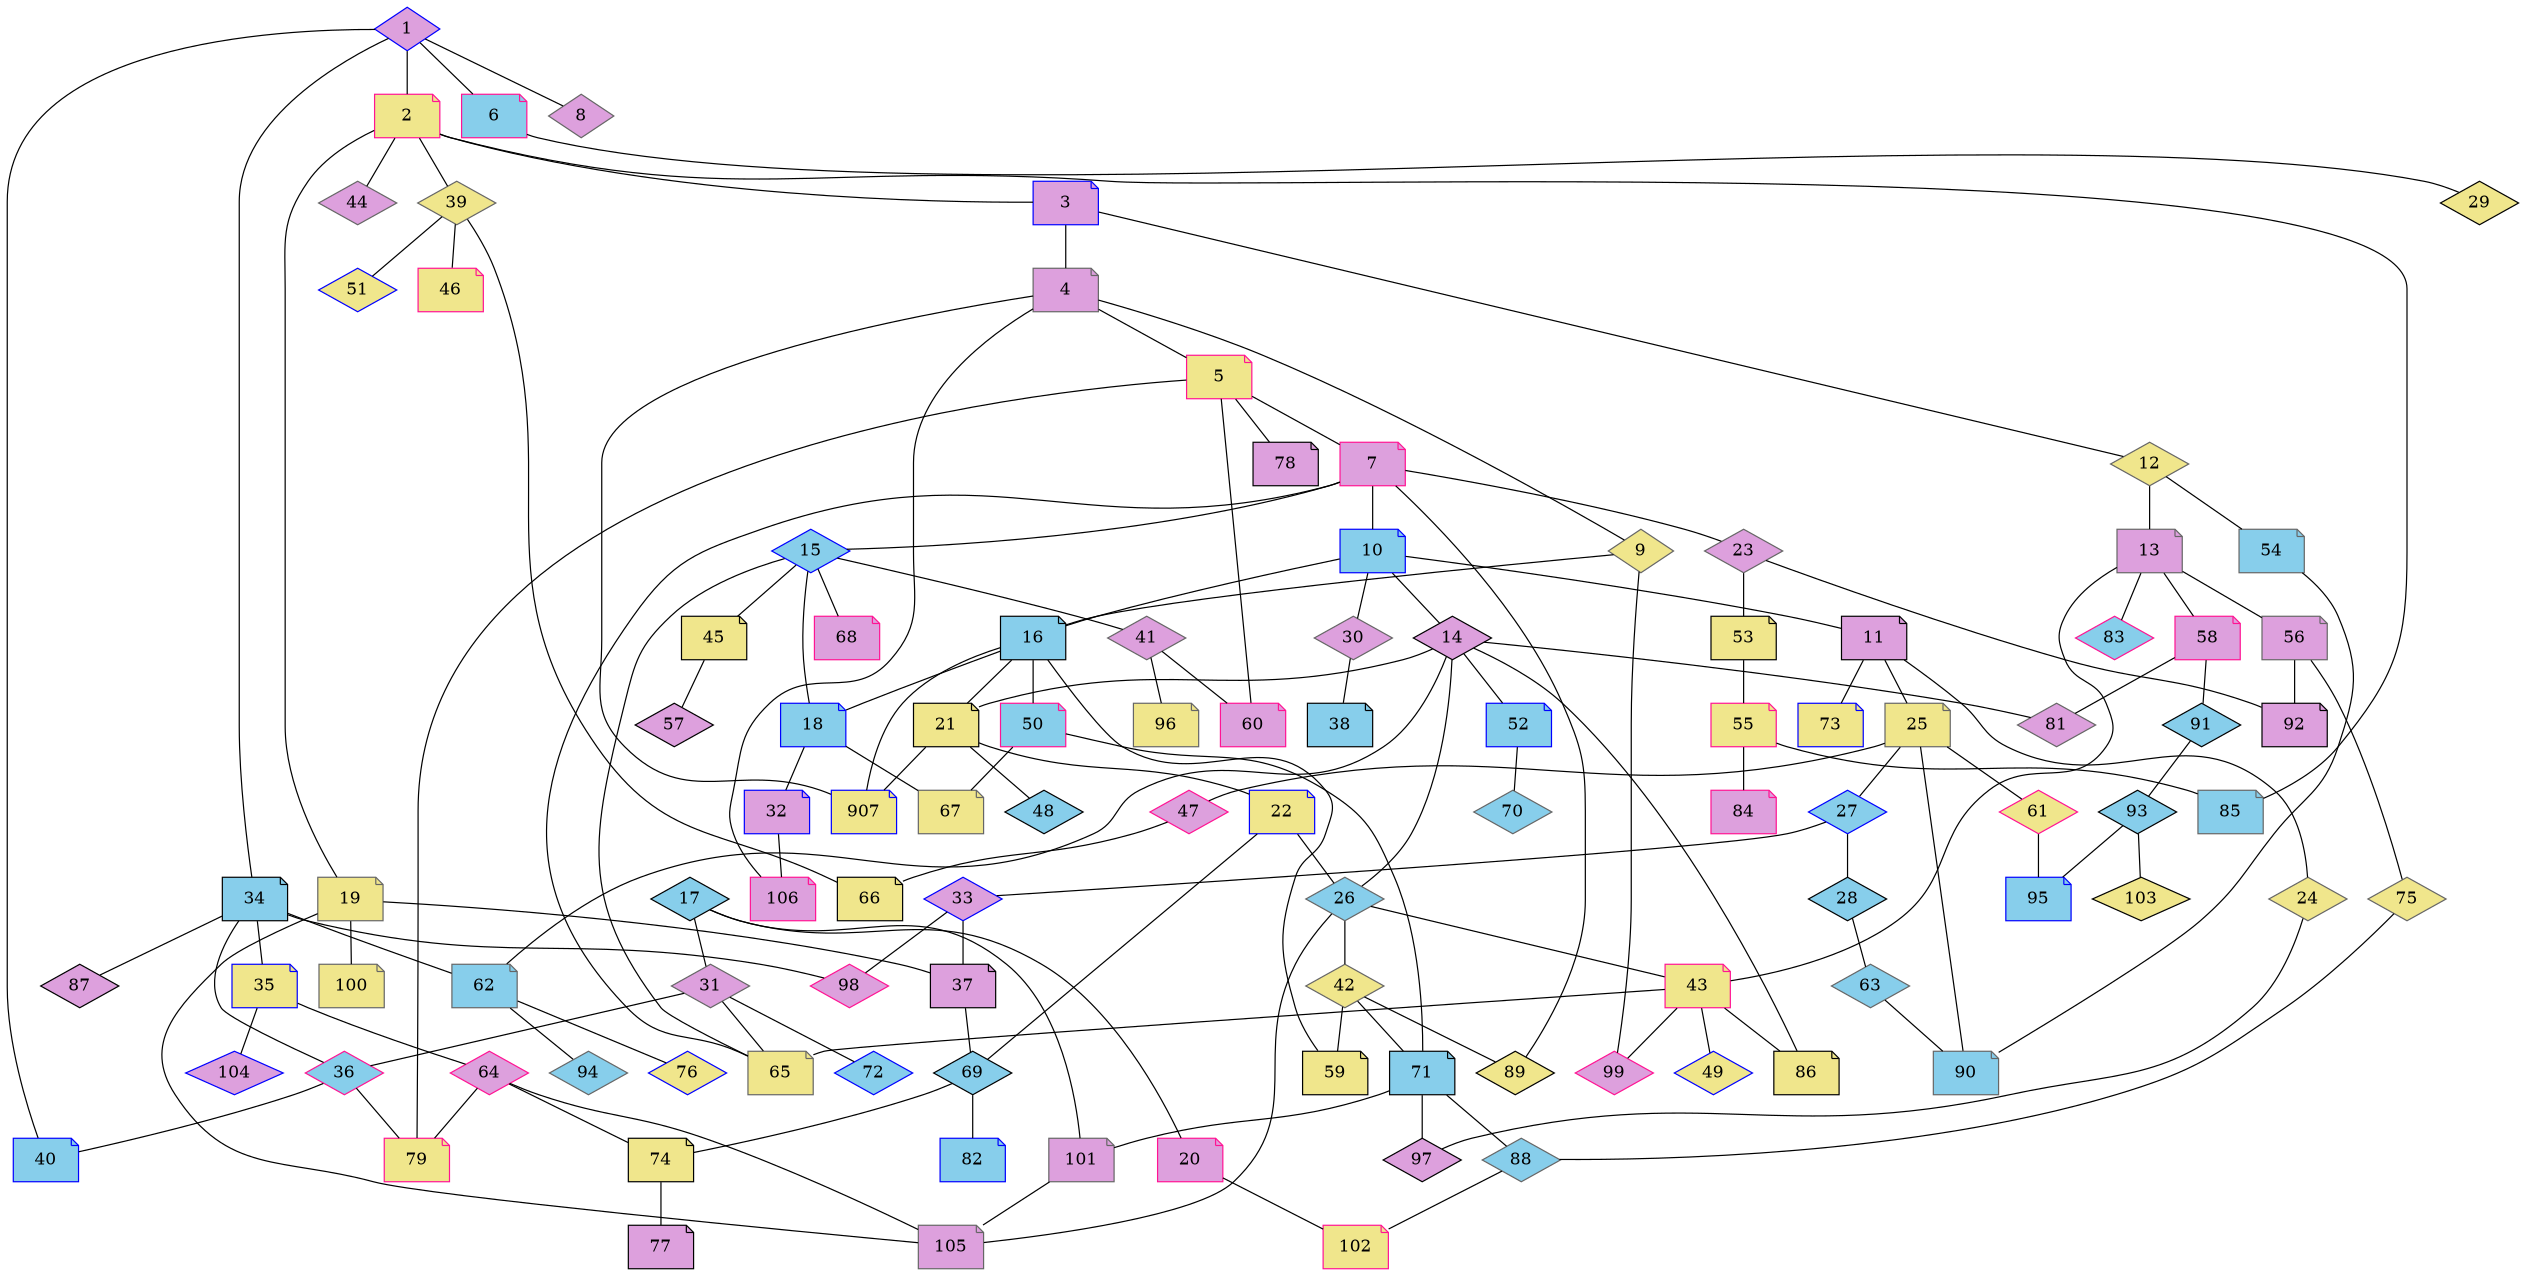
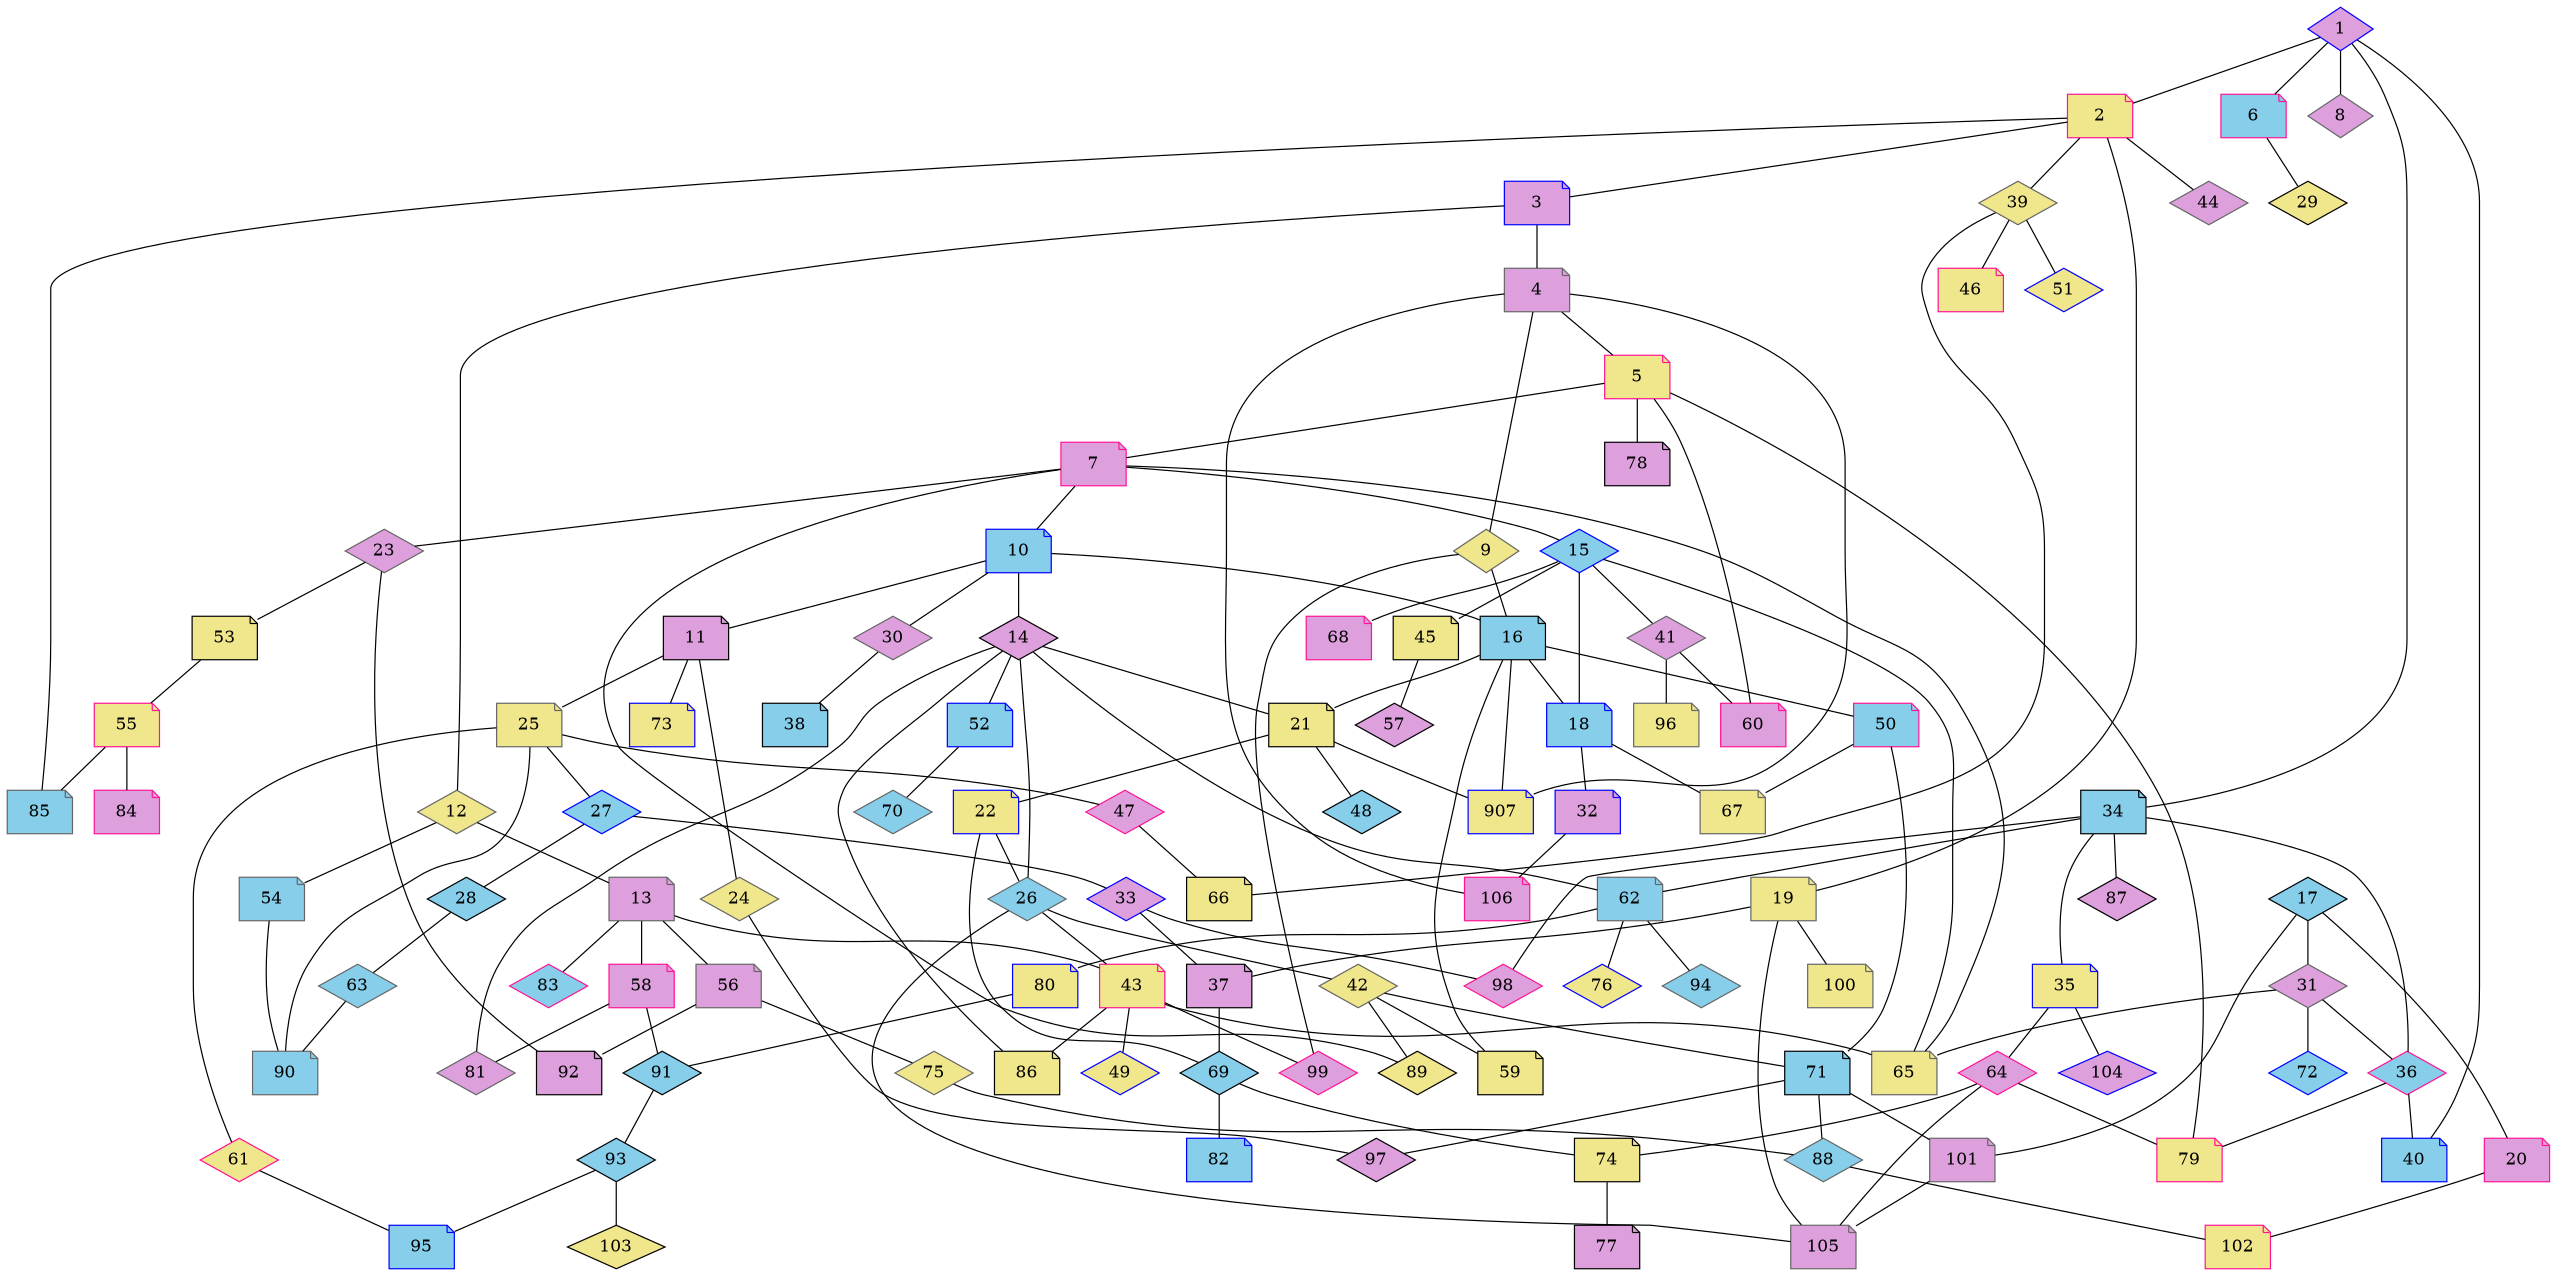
  graph {
    node [color=gray40 fillcolor=khaki shape=note style=filled]
    1 [color=blue fillcolor=plum shape=diamond]
    2 [color=deeppink]
    6 [color=deeppink fillcolor=skyblue]
    8 [fillcolor=plum shape=diamond]
    34 [color=black fillcolor=skyblue]
    40 [color=blue fillcolor=skyblue]
    3 [color=blue fillcolor=plum]
    19
    39 [shape=diamond]
    44 [fillcolor=plum shape=diamond]
    85 [fillcolor=skyblue]
    29 [color=black shape=diamond]
    62 [fillcolor=skyblue]
    36 [color=deeppink fillcolor=skyblue shape=diamond]
    98 [color=deeppink fillcolor=plum shape=diamond]
    35 [color=blue]
    87 [color=black fillcolor=plum shape=diamond]
    4 [fillcolor=plum]
    12 [shape=diamond]
    37 [color=black fillcolor=plum]
    100
    105 [fillcolor=plum]
    46 [color=deeppink]
    51 [color=blue shape=diamond]
    66 [color=black]
    5 [color=deeppink]
    9 [shape=diamond]
    106 [color=deeppink fillcolor=plum]
    n29 [color=blue label=907]
    13 [fillcolor=plum]
    54 [fillcolor=skyblue]
    7 [color=deeppink fillcolor=plum]
    60 [color=deeppink fillcolor=plum]
    78 [color=black fillcolor=plum]
    79 [color=deeppink]
    16 [color=black fillcolor=skyblue]
    99 [color=deeppink fillcolor=plum shape=diamond]
    10 [color=blue fillcolor=skyblue]
    15 [color=blue fillcolor=skyblue shape=diamond]
    23 [fillcolor=plum shape=diamond]
    65
    89 [color=black shape=diamond]
    11 [color=black fillcolor=plum]
    14 [color=black fillcolor=plum shape=diamond]
    30 [fillcolor=plum shape=diamond]
    18 [color=blue fillcolor=skyblue]
    41 [fillcolor=plum shape=diamond]
    45 [color=black]
    68 [color=deeppink fillcolor=plum]
    53 [color=black]
    92 [color=black fillcolor=plum]
    21 [color=black]
    50 [color=deeppink fillcolor=skyblue]
    59 [color=black]
    24 [shape=diamond]
    25
    73 [color=blue]
    26 [fillcolor=skyblue shape=diamond]
    52 [color=blue fillcolor=skyblue]
    81 [fillcolor=plum shape=diamond]
    86 [color=black]
    17 [color=black fillcolor=skyblue shape=diamond]
    20 [color=deeppink fillcolor=plum]
    31 [fillcolor=plum shape=diamond]
    101 [fillcolor=plum]
    38 [color=black fillcolor=skyblue]
    97 [color=black fillcolor=plum shape=diamond]
    27 [color=blue fillcolor=skyblue shape=diamond]
    47 [color=deeppink fillcolor=plum shape=diamond]
    61 [color=deeppink shape=diamond]
    90 [fillcolor=skyblue]
    43 [color=deeppink]
    56 [fillcolor=plum]
    58 [color=deeppink fillcolor=plum]
    83 [color=deeppink fillcolor=skyblue shape=diamond]
    49 [color=blue shape=diamond]
    75 [shape=diamond]
    91 [color=black fillcolor=skyblue shape=diamond]
    22 [color=blue]
    48 [color=black fillcolor=skyblue shape=diamond]
    42 [shape=diamond]
    70 [fillcolor=skyblue shape=diamond]
    76 [color=blue shape=diamond]
+   80 [color=blue]
    94 [fillcolor=skyblue shape=diamond]
    32 [color=blue fillcolor=plum]
    67
    96
    57 [color=black fillcolor=plum shape=diamond]
    71 [color=black fillcolor=skyblue]
    102 [color=deeppink]
    72 [color=blue fillcolor=skyblue shape=diamond]
    69 [color=black fillcolor=skyblue shape=diamond]
    74 [color=black]
    82 [color=blue fillcolor=skyblue]
    55 [color=deeppink]
    28 [color=black fillcolor=skyblue shape=diamond]
    33 [color=blue fillcolor=plum shape=diamond]
    95 [color=blue fillcolor=skyblue]
    63 [fillcolor=skyblue shape=diamond]
    64 [color=deeppink fillcolor=plum shape=diamond]
    104 [color=blue fillcolor=plum shape=diamond]
    88 [fillcolor=skyblue shape=diamond]
    84 [color=deeppink fillcolor=plum]
    93 [color=black fillcolor=skyblue shape=diamond]
    77 [color=black fillcolor=plum]
    103 [color=black shape=diamond]
    1 -- 2
    1 -- 6
    1 -- 8
    1 -- 34
    1 -- 40
    2 -- 3
    2 -- 19
    2 -- 39
    2 -- 44
    2 -- 85
    6 -- 29
    34 -- 62
    34 -- 36
    34 -- 98
    34 -- 35
    34 -- 87
    3 -- 4
    3 -- 12
    19 -- 37
    19 -- 100
    19 -- 105
    39 -- 46
    39 -- 51
    39 -- 66
    62 -- 76
+   62 -- 80
    62 -- 94
    36 -- 40
    36 -- 79
    35 -- 64
    35 -- 104
    4 -- 5
    4 -- 9
    4 -- 106
    4 -- n29
    12 -- 13
    12 -- 54
    37 -- 69
    5 -- 7
    5 -- 60
    5 -- 78
    5 -- 79
    9 -- 16
    9 -- 99
    13 -- 43
    13 -- 56
    13 -- 58
    13 -- 83
    54 -- 90
    7 -- 10
    7 -- 15
    7 -- 23
    7 -- 65
    7 -- 89
    16 -- n29
    16 -- 18
    16 -- 21
    16 -- 50
    16 -- 59
    10 -- 16
    10 -- 11
    10 -- 14
    10 -- 30
    15 -- 65
    15 -- 18
    15 -- 41
    15 -- 45
    15 -- 68
    23 -- 53
    23 -- 92
    11 -- 24
    11 -- 25
    11 -- 73
    14 -- 62
    14 -- 21
    14 -- 26
    14 -- 52
    14 -- 81
    14 -- 86
    30 -- 38
    18 -- 32
    18 -- 67
    41 -- 60
    41 -- 96
    45 -- 57
    53 -- 55
    21 -- n29
    21 -- 22
    21 -- 48
    50 -- 67
    50 -- 71
    24 -- 97
    25 -- 27
    25 -- 47
    25 -- 61
    25 -- 90
    26 -- 105
    26 -- 43
    26 -- 42
    52 -- 70
    17 -- 20
    17 -- 31
    17 -- 101
    20 -- 102
    31 -- 36
    31 -- 65
    31 -- 72
    101 -- 105
    27 -- 28
    27 -- 33
    47 -- 66
    61 -- 95
    43 -- 99
    43 -- 65
    43 -- 86
    43 -- 49
    56 -- 92
    56 -- 75
    58 -- 81
    58 -- 91
    75 -- 88
    91 -- 93
    22 -- 26
    22 -- 69
    42 -- 89
    42 -- 59
    42 -- 71
+   80 -- 91
    32 -- 106
    71 -- 101
    71 -- 97
    71 -- 88
    69 -- 74
    69 -- 82
    74 -- 77
    55 -- 85
    55 -- 84
    28 -- 63
    33 -- 98
    33 -- 37
    63 -- 90
    64 -- 105
    64 -- 79
    64 -- 74
    88 -- 102
    93 -- 95
    93 -- 103
  }
